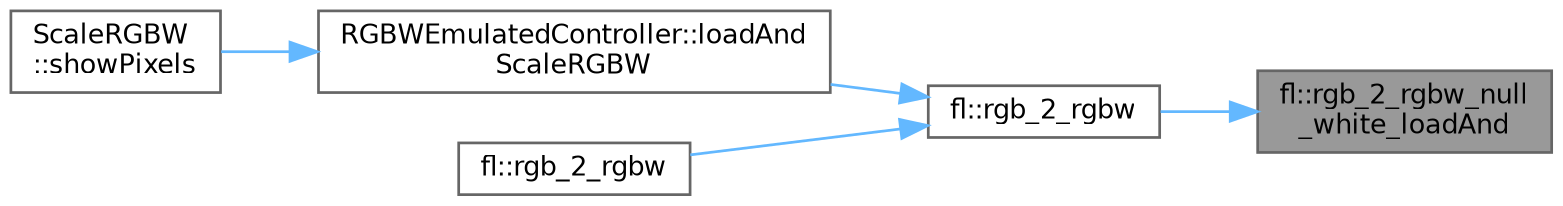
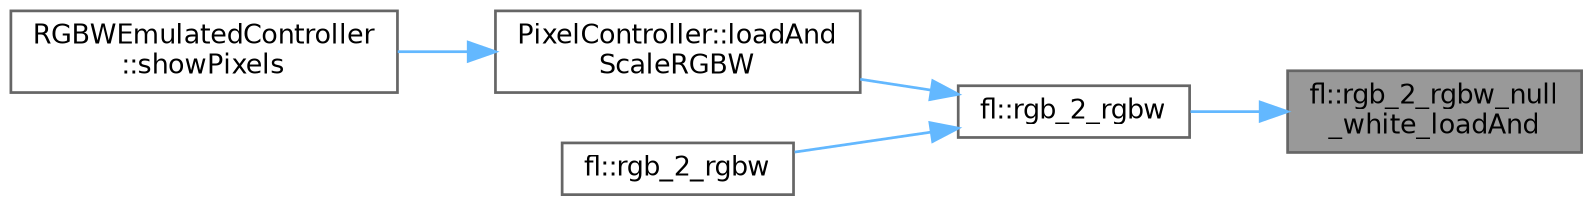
  digraph {
    rankdir=RL
    node [color=grey40 fillcolor=white fontname=Helvetica fontsize=10 shape=box style=filled]
    edge [color=steelblue1 dir=back fontname=Helvetica fontsize=10 labelfontname=Helvetica labelfontsize=10 style=solid]
    n1 [color=gray40 fillcolor=grey60 fontcolor=black height=0.2 label="fl::rgb_2_rgbw_null\l_white_loadAnd" width=0.4]
    n2 [height=0.2 label="fl::rgb_2_rgbw" width=0.4]
-   n3 [height=0.2 label="RGBWEmulatedController::loadAnd\lScaleRGBW" width=0.4]
+   n3 [height=0.2 label="PixelController::loadAnd\lScaleRGBW" width=0.4]
    n4 [height=0.2 label="fl::rgb_2_rgbw" width=0.4]
-   n5 [height=0.2 label="ScaleRGBW\l::showPixels" width=0.4]
+   n5 [height=0.2 label="RGBWEmulatedController\l::showPixels" width=0.4]
    n1 -> n2
    n2 -> n3
    n2 -> n4
    n3 -> n5
  }
